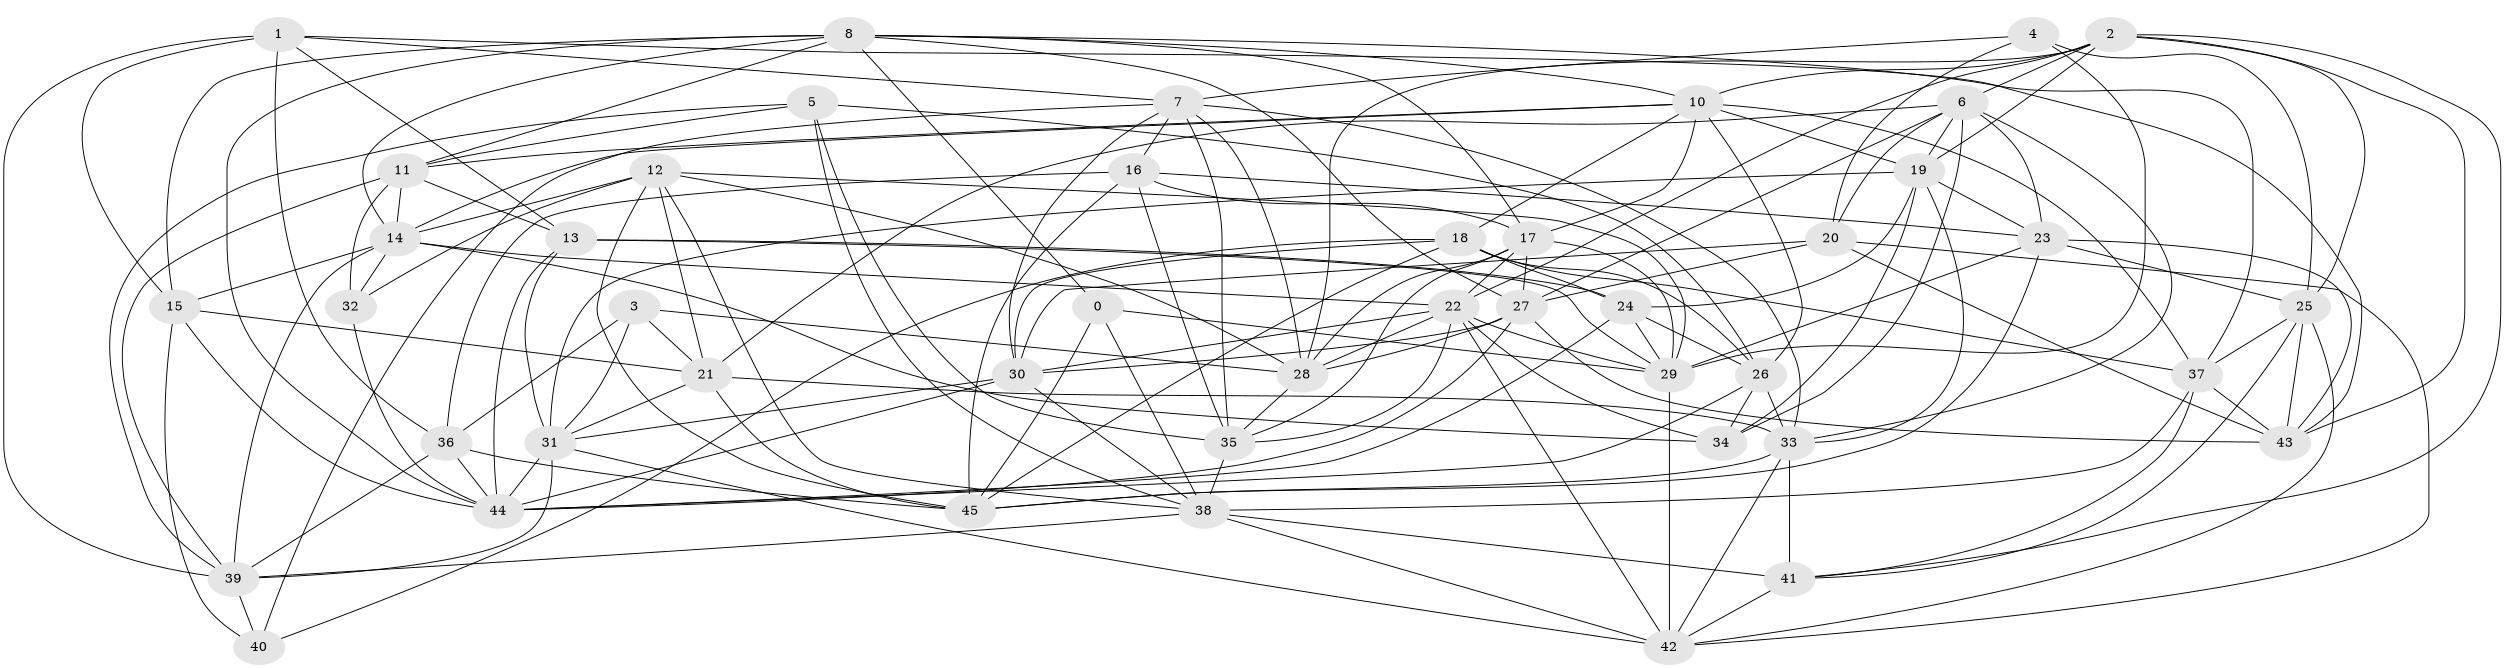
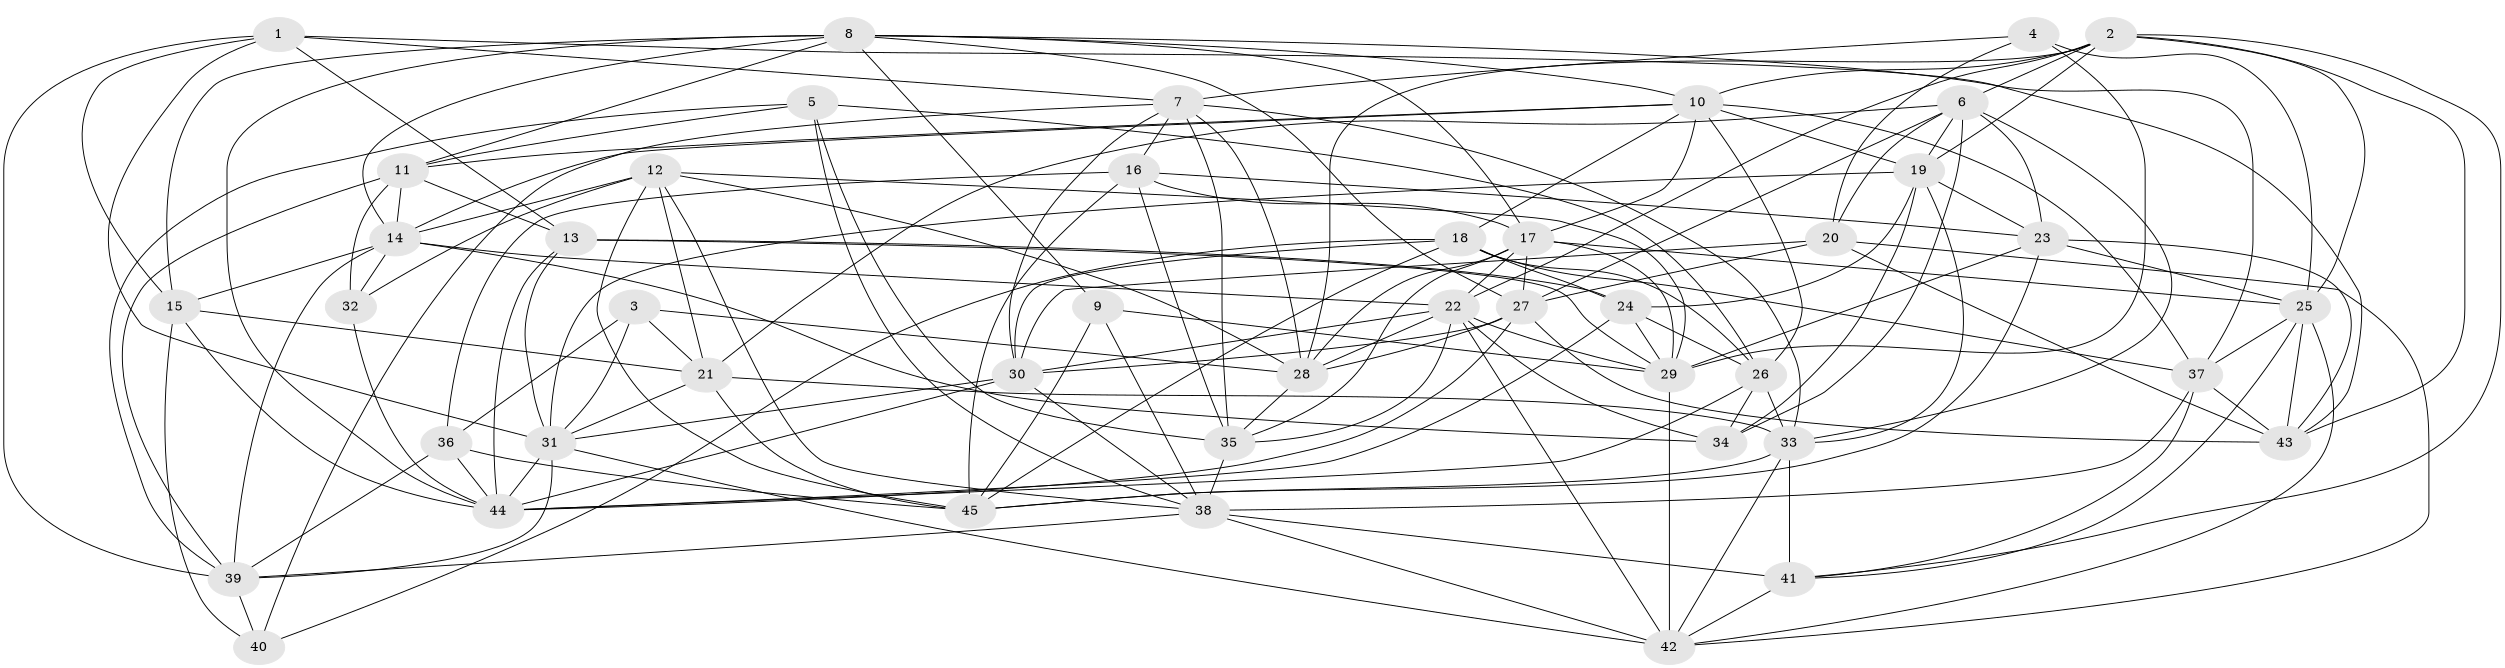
  graph {
    node [color=gray90 style=filled]
    edge [weight=1.0]
    1
    7
    13
    15
    36
    39
    43
    28
    35
    33
    16
    30
    40
    31
    29
    44
    24
    21
    45
    2
    6
    10
    19
    22
    25
    41
    20
    23
    27
    34
    11
    26
    14
    17
    37
    18
    42
    3
    4
    5
    38
    32
    8
-   9 [label=0]
+   9
    12
    1 -- 7
    1 -- 13
    1 -- 15
-   1 -- 36
+   1 -- 31
    1 -- 39
    1 -- 43
    7 -- 28
    7 -- 35
    7 -- 33
    7 -- 16
    7 -- 30
    7 -- 40
    13 -- 31
    13 -- 29
    13 -- 44
    13 -- 24 [weight=3.0]
    15 -- 40
    15 -- 44
    15 -- 21 [weight=2.0]
    36 -- 39
    36 -- 44
    36 -- 45
    39 -- 40
    28 -- 35
    35 -- 38
    33 -- 45 [weight=2.0]
    33 -- 41 [weight=2.0]
    33 -- 42
    16 -- 36
    16 -- 35
    16 -- 45 [weight=2.0]
    16 -- 23 [weight=2.0]
    16 -- 17
    30 -- 31
    30 -- 44
    30 -- 38
    31 -- 39
    31 -- 44
    31 -- 42
    29 -- 42 [weight=2.0]
    24 -- 29 [weight=2.0]
    24 -- 44
    24 -- 26
    21 -- 33
    21 -- 31
    21 -- 45
    2 -- 43
    2 -- 28
    2 -- 6
    2 -- 10
    2 -- 19
    2 -- 22
    2 -- 25
    2 -- 41
    6 -- 33
    6 -- 21
    6 -- 19
    6 -- 20
    6 -- 23
    6 -- 27
    6 -- 34
    10 -- 19
    10 -- 11
    10 -- 26 [weight=2.0]
    10 -- 14
    10 -- 17
    10 -- 37
    10 -- 18
    19 -- 33
    19 -- 31
    19 -- 24 [weight=2.0]
    19 -- 23 [weight=2.0]
    19 -- 34
    22 -- 28
    22 -- 35
    22 -- 30
    22 -- 29
    22 -- 34
    22 -- 42
    25 -- 43
    25 -- 41
    25 -- 37
    25 -- 42
    41 -- 42
    20 -- 43 [weight=2.0]
    20 -- 30 [weight=2.0]
    20 -- 27
    20 -- 42
    23 -- 43 [weight=2.0]
    23 -- 29
    23 -- 45
    23 -- 25
    27 -- 43 [weight=2.0]
    27 -- 28
    27 -- 30 [weight=2.0]
    27 -- 44
    11 -- 13
    11 -- 39
    11 -- 14
    11 -- 32 [weight=2.0]
    26 -- 33
    26 -- 44
    26 -- 34
    14 -- 15
    14 -- 39
    14 -- 22
    14 -- 34 [weight=2.0]
    14 -- 32
    17 -- 28
    17 -- 35
    17 -- 29
    17 -- 22 [weight=2.0]
+   17 -- 25
    17 -- 27
    37 -- 43
    37 -- 41
    37 -- 38
    18 -- 30
    18 -- 40
    18 -- 24
    18 -- 45
    18 -- 26
    18 -- 37 [weight=2.0]
    3 -- 36
    3 -- 28
    3 -- 31
    3 -- 21
    4 -- 7
    4 -- 29
    4 -- 25
    4 -- 20
    5 -- 39
    5 -- 35 [weight=2.0]
    5 -- 11
    5 -- 26
    5 -- 38
    38 -- 39
    38 -- 41 [weight=2.0]
    38 -- 42
    32 -- 44
    8 -- 15 [weight=2.0]
    8 -- 44
    8 -- 10
    8 -- 27
    8 -- 11
    8 -- 14
    8 -- 17
    8 -- 37
    8 -- 9
    9 -- 29
    9 -- 45
    9 -- 38
    12 -- 28
    12 -- 29
    12 -- 21
    12 -- 45
    12 -- 14
    12 -- 38
    12 -- 32 [weight=2.0]
  }
